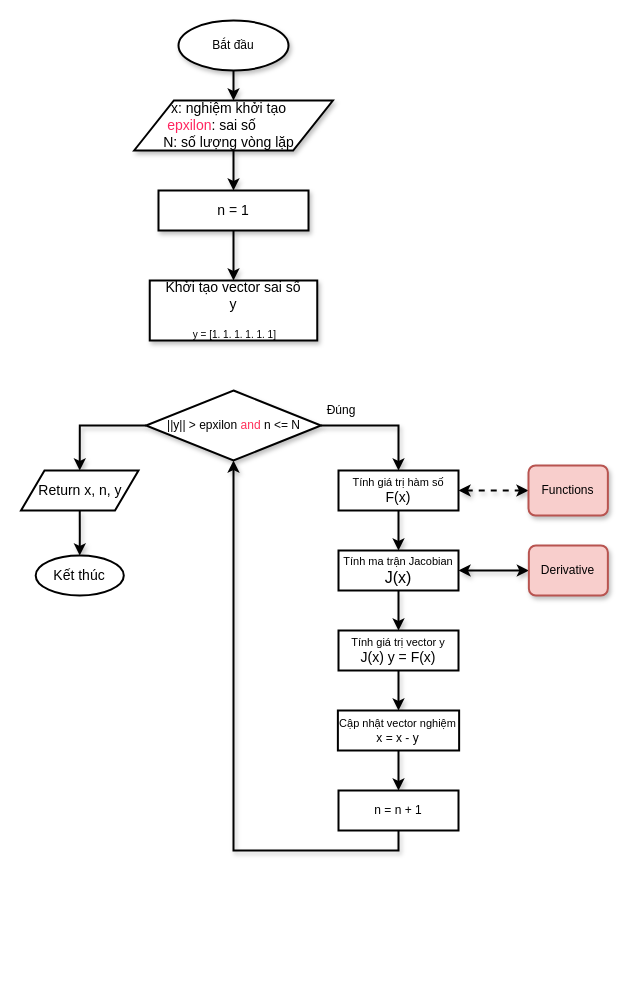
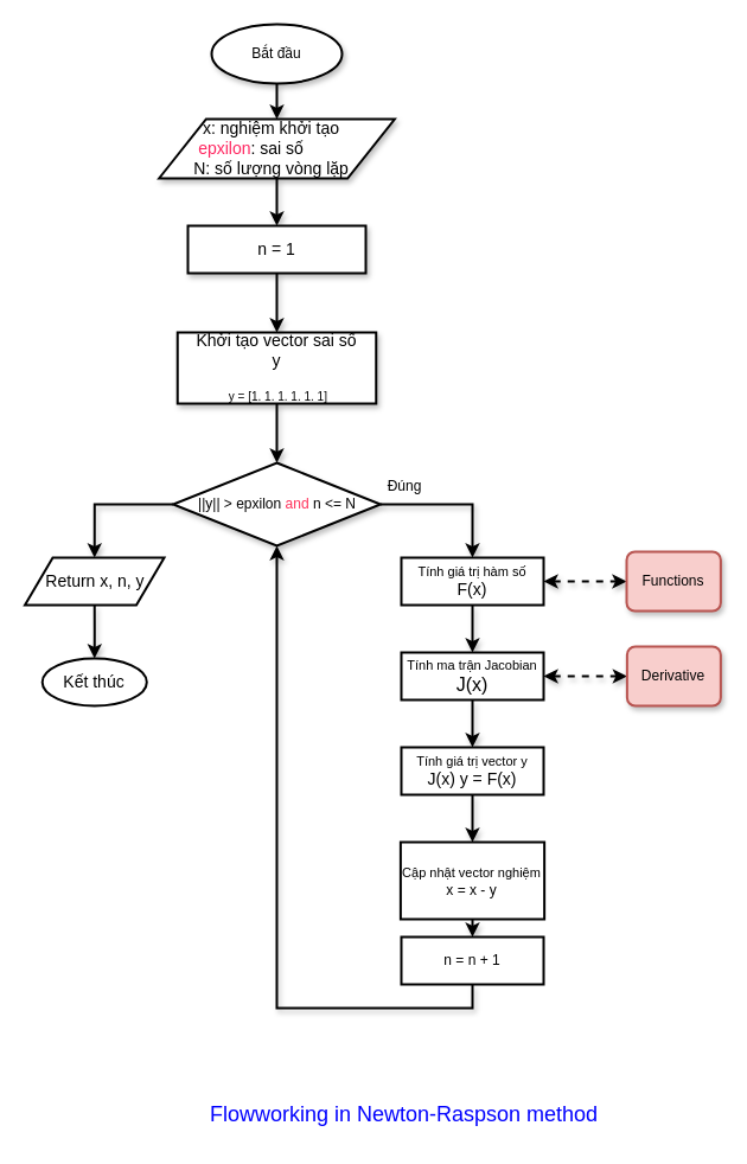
  <mxCell id="0" />
  <mxCell id="1" parent="0" />
  <mxCell id="2" style="edgeStyle=orthogonalEdgeStyle;rounded=0;orthogonalLoop=1;jettySize=auto;html=1;exitX=0.5;exitY=1;exitDx=0;exitDy=0;entryX=0.5;entryY=0;entryDx=0;entryDy=0;shadow=1;strokeWidth=2;" parent="1" source="3" target="5" edge="1"><mxGeometry relative="1" as="geometry" /></mxCell>
  <mxCell id="3" value="Bắt đầu" style="ellipse;whiteSpace=wrap;html=1;shadow=1;comic=1;strokeWidth=2;" parent="1" vertex="1"><mxGeometry x="178" y="20" width="110" height="50" as="geometry" /></mxCell>
  <mxCell id="4" style="edgeStyle=orthogonalEdgeStyle;rounded=0;orthogonalLoop=1;jettySize=auto;html=1;exitX=0.5;exitY=1;exitDx=0;exitDy=0;entryX=0.5;entryY=0;entryDx=0;entryDy=0;shadow=1;strokeWidth=2;" parent="1" source="5" target="11" edge="1"><mxGeometry relative="1" as="geometry" /></mxCell>
  <mxCell id="5" value="&lt;font style=&quot;font-size: 14px&quot;&gt;&amp;nbsp; &amp;nbsp; &amp;nbsp; &amp;nbsp; &amp;nbsp;x: nghiệm khởi tạo&amp;nbsp;&lt;br&gt;&amp;nbsp; &amp;nbsp; &amp;nbsp; &amp;nbsp; &lt;font color=&quot;#ff2660&quot;&gt;epxilon&lt;/font&gt;: sai số&lt;br&gt;&amp;nbsp; &amp;nbsp; &amp;nbsp; &amp;nbsp;N: số lượng vòng lặp&lt;/font&gt;" style="shape=parallelogram;perimeter=parallelogramPerimeter;whiteSpace=wrap;html=1;shadow=1;comic=0;strokeWidth=2;align=left;" parent="1" vertex="1"><mxGeometry x="133.63" y="100" width="198.75" height="50" as="geometry" /></mxCell>
+ <mxCell id="6" style="edgeStyle=orthogonalEdgeStyle;rounded=0;orthogonalLoop=1;jettySize=auto;html=1;exitX=0.5;exitY=1;exitDx=0;exitDy=0;entryX=0.5;entryY=0;entryDx=0;entryDy=0;entryPerimeter=0;shadow=1;strokeWidth=2;" parent="1" source="7" target="9" edge="1"><mxGeometry relative="1" as="geometry" /></mxCell>
  <mxCell id="7" value="&lt;font style=&quot;font-size: 14px&quot;&gt;Khởi tạo vector sai số&lt;br&gt;y&lt;br&gt;&lt;/font&gt;&lt;br&gt;&lt;font style=&quot;font-size: 10px&quot;&gt;&amp;nbsp;y = [1. 1. 1. 1. 1. 1]&lt;/font&gt;" style="rounded=0;whiteSpace=wrap;html=1;shadow=1;comic=0;strokeWidth=2;" parent="1" vertex="1"><mxGeometry x="149.25" y="280" width="167.5" height="60" as="geometry" /></mxCell>
  <mxCell id="8" style="edgeStyle=orthogonalEdgeStyle;rounded=0;orthogonalLoop=1;jettySize=auto;html=1;exitX=1;exitY=0.5;exitDx=0;exitDy=0;exitPerimeter=0;shadow=1;strokeWidth=2;entryX=0.5;entryY=0;entryDx=0;entryDy=0;" parent="1" source="9" target="16" edge="1"><mxGeometry relative="1" as="geometry"><mxPoint x="398" y="480" as="targetPoint" /></mxGeometry></mxCell>
  <mxCell id="9" value="||y|| &amp;gt; epxilon &lt;font color=&quot;#ff305a&quot;&gt;and&lt;/font&gt; n &amp;lt;= N" style="strokeWidth=2;html=1;shape=mxgraph.flowchart.decision;whiteSpace=wrap;shadow=1;comic=0;" parent="1" vertex="1"><mxGeometry x="145.5" y="390" width="175" height="70" as="geometry" /></mxCell>
  <mxCell id="10" style="edgeStyle=orthogonalEdgeStyle;rounded=0;orthogonalLoop=1;jettySize=auto;html=1;exitX=0.5;exitY=1;exitDx=0;exitDy=0;entryX=0.5;entryY=0;entryDx=0;entryDy=0;shadow=1;strokeWidth=2;" parent="1" source="11" target="7" edge="1"><mxGeometry relative="1" as="geometry" /></mxCell>
  <mxCell id="11" value="&lt;font style=&quot;font-size: 14px&quot;&gt;n = 1&lt;/font&gt;" style="rounded=0;whiteSpace=wrap;html=1;shadow=1;comic=0;strokeWidth=2;" parent="1" vertex="1"><mxGeometry x="158" y="190" width="150" height="40" as="geometry" /></mxCell>
  <mxCell id="12" value="Đúng" style="text;html=1;strokeColor=none;fillColor=none;align=center;verticalAlign=middle;whiteSpace=wrap;rounded=0;shadow=0;comic=0;" parent="1" vertex="1"><mxGeometry x="320.5" y="400" width="40" height="20" as="geometry" /></mxCell>
  <mxCell id="13" style="edgeStyle=orthogonalEdgeStyle;rounded=0;orthogonalLoop=1;jettySize=auto;html=1;exitX=0;exitY=0.5;exitDx=0;exitDy=0;entryX=0.5;entryY=0;entryDx=0;entryDy=0;shadow=1;strokeWidth=2;exitPerimeter=0;" parent="1" source="9" target="25" edge="1"><mxGeometry relative="1" as="geometry" /></mxCell>
  <mxCell id="14" style="edgeStyle=orthogonalEdgeStyle;rounded=0;orthogonalLoop=1;jettySize=auto;html=1;exitX=0.5;exitY=1;exitDx=0;exitDy=0;entryX=0.5;entryY=0;entryDx=0;entryDy=0;shadow=1;strokeWidth=2;" parent="1" source="16" target="19" edge="1"><mxGeometry relative="1" as="geometry" /></mxCell>
  <mxCell id="15" style="edgeStyle=orthogonalEdgeStyle;rounded=0;orthogonalLoop=1;jettySize=auto;html=1;exitX=1;exitY=0.5;exitDx=0;exitDy=0;entryX=0;entryY=0.5;entryDx=0;entryDy=0;shadow=1;strokeWidth=2;endArrow=classic;endFill=1;startArrow=classic;startFill=1;jumpSize=1;dashed=1;" parent="1" source="16" target="29" edge="1"><mxGeometry relative="1" as="geometry" /></mxCell>
  <mxCell id="16" value="&lt;font style=&quot;font-size: 11px&quot;&gt;Tính giá trị hàm số&lt;/font&gt;&lt;br&gt;&lt;font style=&quot;font-size: 14px&quot;&gt;F(x)&lt;/font&gt;" style="rounded=0;whiteSpace=wrap;html=1;shadow=0;comic=0;strokeColor=#000000;strokeWidth=2;fillColor=#ffffff;" parent="1" vertex="1"><mxGeometry x="338" y="470" width="120" height="40" as="geometry" /></mxCell>
  <mxCell id="17" style="edgeStyle=orthogonalEdgeStyle;rounded=0;orthogonalLoop=1;jettySize=auto;html=1;exitX=0.5;exitY=1;exitDx=0;exitDy=0;entryX=0.5;entryY=0;entryDx=0;entryDy=0;shadow=1;strokeWidth=2;" parent="1" source="19" target="21" edge="1"><mxGeometry relative="1" as="geometry" /></mxCell>
- <mxCell id="18" style="edgeStyle=orthogonalEdgeStyle;rounded=0;jumpSize=1;orthogonalLoop=1;jettySize=auto;html=1;exitX=1;exitY=0.5;exitDx=0;exitDy=0;shadow=1;startArrow=classic;startFill=1;endArrow=classic;endFill=1;strokeWidth=2;entryX=0;entryY=0.5;entryDx=0;entryDy=0;dashed=0;" parent="1" source="19" target="30" edge="1"><mxGeometry relative="1" as="geometry"><mxPoint x="538" y="580" as="targetPoint" /></mxGeometry></mxCell>
+ <mxCell id="18" style="edgeStyle=orthogonalEdgeStyle;rounded=0;jumpSize=1;orthogonalLoop=1;jettySize=auto;html=1;exitX=1;exitY=0.5;exitDx=0;exitDy=0;shadow=1;startArrow=classic;startFill=1;endArrow=classic;endFill=1;strokeWidth=2;entryX=0;entryY=0.5;entryDx=0;entryDy=0;dashed=1;" parent="1" source="19" target="30" edge="1"><mxGeometry relative="1" as="geometry"><mxPoint x="538" y="580" as="targetPoint" /></mxGeometry></mxCell>
  <mxCell id="19" value="&lt;font&gt;&lt;span style=&quot;font-size: 11px&quot;&gt;Tính ma trận Jacobian&lt;/span&gt;&lt;br&gt;&lt;font size=&quot;3&quot;&gt;J(x)&lt;/font&gt;&lt;br&gt;&lt;/font&gt;" style="rounded=0;whiteSpace=wrap;html=1;shadow=0;comic=0;strokeColor=#000000;strokeWidth=2;fillColor=#ffffff;" parent="1" vertex="1"><mxGeometry x="338" y="550" width="120" height="40" as="geometry" /></mxCell>
  <mxCell id="20" style="edgeStyle=orthogonalEdgeStyle;rounded=0;orthogonalLoop=1;jettySize=auto;html=1;exitX=0.5;exitY=1;exitDx=0;exitDy=0;shadow=1;strokeWidth=2;entryX=0.5;entryY=0;entryDx=0;entryDy=0;" parent="1" source="21" target="23" edge="1"><mxGeometry relative="1" as="geometry"><mxPoint x="398" y="780" as="targetPoint" /><Array as="points" /></mxGeometry></mxCell>
  <mxCell id="21" value="&lt;font style=&quot;font-size: 11px&quot;&gt;Tính giá trị vector y&lt;/font&gt;&lt;br&gt;&lt;font style=&quot;font-size: 14px&quot;&gt;J(x) y = F(x)&lt;/font&gt;" style="rounded=0;whiteSpace=wrap;html=1;shadow=0;comic=0;strokeColor=#000000;strokeWidth=2;fillColor=#ffffff;" parent="1" vertex="1"><mxGeometry x="338" y="630" width="120" height="40" as="geometry" /></mxCell>
  <mxCell id="22" style="edgeStyle=orthogonalEdgeStyle;rounded=0;orthogonalLoop=1;jettySize=auto;html=1;exitX=0.5;exitY=1;exitDx=0;exitDy=0;entryX=0.5;entryY=0;entryDx=0;entryDy=0;shadow=1;strokeWidth=2;" parent="1" source="23" target="27" edge="1"><mxGeometry relative="1" as="geometry" /></mxCell>
- <mxCell id="23" value="&lt;font style=&quot;font-size: 11px&quot;&gt;Cập nhật vector nghiệm&lt;/font&gt;&lt;br&gt;x = x - y" style="rounded=0;whiteSpace=wrap;html=1;shadow=0;comic=0;strokeColor=#000000;strokeWidth=2;fillColor=#ffffff;" parent="1" vertex="1"><mxGeometry x="337.38" y="710" width="121.25" height="40" as="geometry" /></mxCell>
+ <mxCell id="23" value="&lt;font style=&quot;font-size: 11px&quot;&gt;Cập nhật vector nghiệm&lt;/font&gt;&lt;br&gt;x = x - y" style="rounded=0;whiteSpace=wrap;html=1;shadow=0;comic=0;strokeColor=#000000;strokeWidth=2;fillColor=#ffffff;" parent="1" vertex="1"><mxGeometry x="337.38" y="710" width="121.25" height="65" as="geometry" /></mxCell>
  <mxCell id="24" style="edgeStyle=orthogonalEdgeStyle;rounded=0;jumpSize=1;orthogonalLoop=1;jettySize=auto;html=1;exitX=0.5;exitY=1;exitDx=0;exitDy=0;entryX=0.5;entryY=0;entryDx=0;entryDy=0;shadow=1;startArrow=none;startFill=0;endArrow=classic;endFill=1;strokeWidth=2;" parent="1" source="25" target="31" edge="1"><mxGeometry relative="1" as="geometry" /></mxCell>
  <mxCell id="25" value="&lt;font style=&quot;font-size: 14px&quot;&gt;Return x, n, y&lt;/font&gt;" style="shape=parallelogram;perimeter=parallelogramPerimeter;whiteSpace=wrap;html=1;shadow=0;comic=0;strokeColor=#000000;strokeWidth=2;fillColor=#ffffff;" parent="1" vertex="1"><mxGeometry x="20.5" y="470" width="117.5" height="40" as="geometry" /></mxCell>
  <mxCell id="26" style="edgeStyle=orthogonalEdgeStyle;rounded=0;orthogonalLoop=1;jettySize=auto;html=1;exitX=0.5;exitY=1;exitDx=0;exitDy=0;shadow=1;strokeWidth=2;entryX=0.5;entryY=1;entryDx=0;entryDy=0;entryPerimeter=0;" parent="1" source="27" target="9" edge="1"><mxGeometry relative="1" as="geometry"><mxPoint x="238" y="488" as="targetPoint" /></mxGeometry></mxCell>
  <mxCell id="27" value="n = n + 1" style="rounded=0;whiteSpace=wrap;html=1;shadow=0;comic=0;strokeColor=#000000;strokeWidth=2;fillColor=#ffffff;" parent="1" vertex="1"><mxGeometry x="338" y="790" width="120" height="40" as="geometry" /></mxCell>
+ <mxCell id="28" value="&lt;font color=&quot;#0000ff&quot;&gt;&lt;span style=&quot;font-size: 18px&quot;&gt;Flowworking in Newton-Raspson method&lt;/span&gt;&lt;/font&gt;" style="text;html=1;strokeColor=none;fillColor=none;align=center;verticalAlign=middle;whiteSpace=wrap;rounded=0;shadow=0;comic=0;" parent="1" vertex="1"><mxGeometry x="171.13" y="920" width="338.75" height="40" as="geometry" /></mxCell>
  <mxCell id="29" value="Functions" style="rounded=1;whiteSpace=wrap;html=1;absoluteArcSize=1;arcSize=14;strokeWidth=2;shadow=1;fillColor=#f8cecc;strokeColor=#b85450;" parent="1" vertex="1"><mxGeometry x="528" y="465" width="79.37" height="50" as="geometry" /></mxCell>
  <mxCell id="30" value="Derivative" style="rounded=1;whiteSpace=wrap;html=1;absoluteArcSize=1;arcSize=14;strokeWidth=2;shadow=1;fillColor=#f8cecc;strokeColor=#b85450;" parent="1" vertex="1"><mxGeometry x="528.37" y="545" width="79" height="50" as="geometry" /></mxCell>
  <mxCell id="31" value="&lt;font style=&quot;font-size: 14px&quot;&gt;Kết thúc&lt;/font&gt;" style="ellipse;whiteSpace=wrap;html=1;shadow=0;comic=0;strokeColor=#000000;strokeWidth=2;fillColor=#ffffff;" parent="1" vertex="1"><mxGeometry x="35.19" y="555" width="88.12" height="40" as="geometry" /></mxCell>
